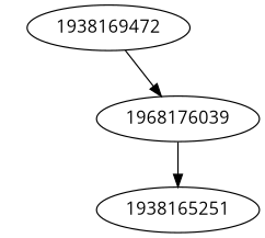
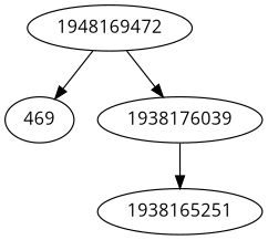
  strict digraph {
    fontname="Open Sans"
    node [fontname="Open Sans"]
    edge [fontname="Open Sans"]
-   1938169472
-   1938176039 [label=1968176039]
+   1938169472 [label=1948169472]
+   469
+   1938176039
    n4 [label=1938165251]
+   1938169472 -> 469
    1938169472 -> 1938176039
    1938176039 -> n4
  }
